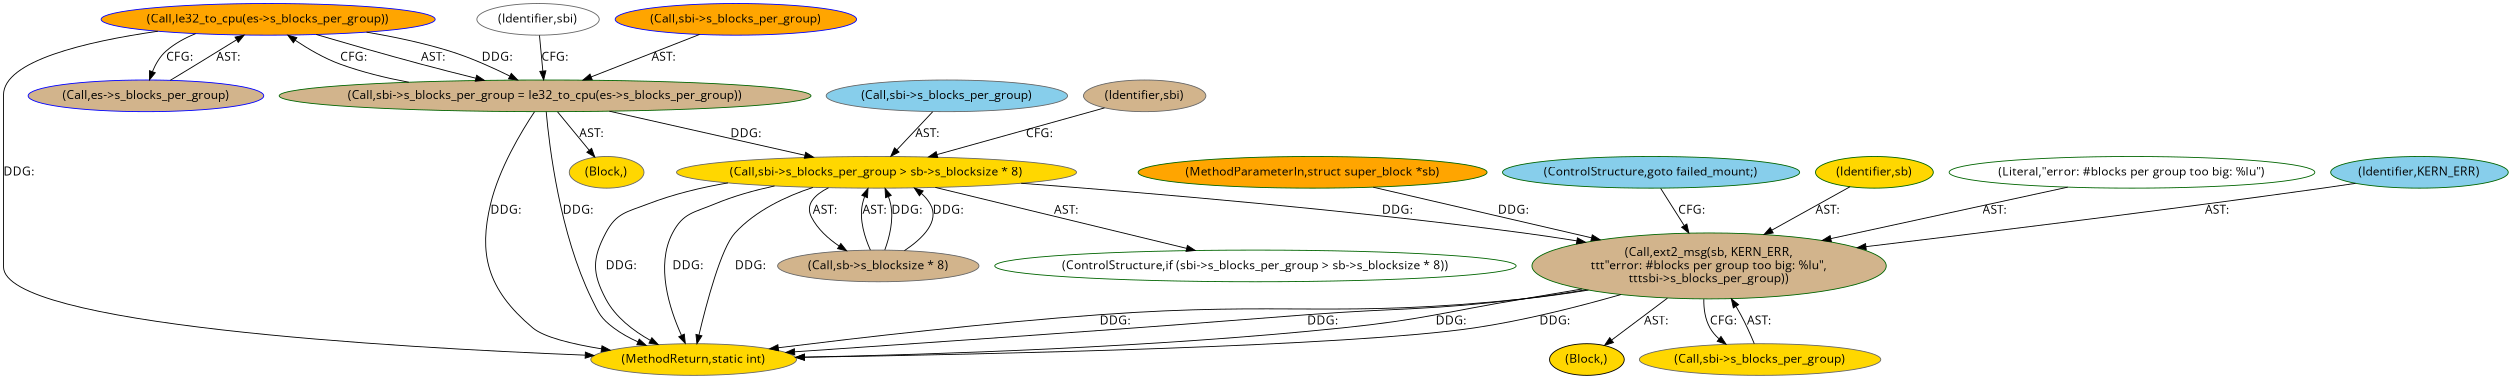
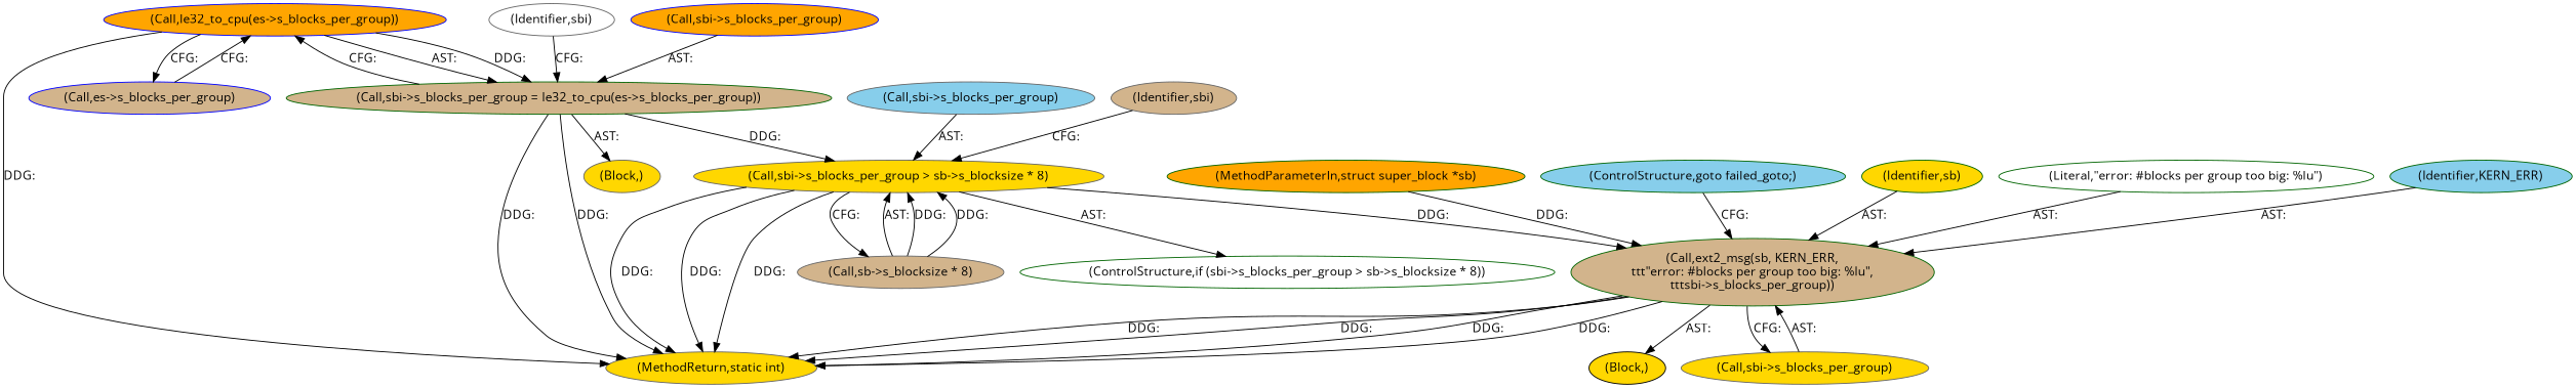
  digraph {
    fontname="Open Sans"
    node [color=darkgreen fillcolor=gold fontname="Open Sans" style=filled]
    edge [fontname="Open Sans"]
    n1 [color=blue fillcolor=orange label="(Call,le32_to_cpu(es->s_blocks_per_group))"]
    n2 [fillcolor=tan label="(Call,sbi->s_blocks_per_group = le32_to_cpu(es->s_blocks_per_group))"]
    n3 [color=gray40 label="(MethodReturn,static int)"]
    n4 [color=blue fillcolor=tan label="(Call,es->s_blocks_per_group)"]
    n5 [color=gray40 label="(Call,sbi->s_blocks_per_group > sb->s_blocksize * 8)"]
    n6 [color=gray40 label="(Block,)"]
    n7 [fillcolor=tan label="(Call,ext2_msg(sb, KERN_ERR,\n\t\t\t\"error: #blocks per group too big: %lu\",\n\t\t\tsbi->s_blocks_per_group))"]
    n8 [color=gray40 fillcolor=tan label="(Call,sb->s_blocksize * 8)"]
    n9 [fillcolor=white label="(ControlStructure,if (sbi->s_blocks_per_group > sb->s_blocksize * 8))"]
    n10 [color=gray40 label="(Call,sbi->s_blocks_per_group)"]
    n11 [color=black label="(Block,)"]
    n12 [fillcolor=orange label="(MethodParameterIn,struct super_block *sb)"]
-   n13 [fillcolor=skyblue label="(ControlStructure,goto failed_mount;)"]
+   n13 [fillcolor=skyblue label="(ControlStructure,goto failed_goto;)"]
    n14 [color=gray40 fillcolor=white label="(Identifier,sbi)"]
    n15 [color=gray40 fillcolor=skyblue label="(Call,sbi->s_blocks_per_group)"]
    n16 [color=blue fillcolor=orange label="(Call,sbi->s_blocks_per_group)"]
    n17 [label="(Identifier,sb)"]
    n18 [color=gray40 fillcolor=tan label="(Identifier,sbi)"]
    n19 [fillcolor=white label="(Literal,\"error: #blocks per group too big: %lu\")"]
    n20 [fillcolor=skyblue label="(Identifier,KERN_ERR)"]
    n1 -> n2 [label="AST: "]
    n1 -> n2 [label="DDG: "]
    n1 -> n3 [label="DDG: "]
    n1 -> n4 [label="CFG: "]
    n2 -> n1 [label="CFG: "]
    n2 -> n3 [label="DDG: "]
    n2 -> n3 [label="DDG: "]
    n2 -> n5 [label="DDG: "]
    n2 -> n6 [label="AST: "]
-   n4 -> n1 [label="AST: "]
+   n4 -> n1 [label="CFG: "]
    n5 -> n3 [label="DDG: "]
    n5 -> n3 [label="DDG: "]
    n5 -> n3 [label="DDG: "]
    n5 -> n7 [label="DDG: "]
-   n5 -> n8 [label="AST: "]
+   n5 -> n8 [label="CFG: "]
    n5 -> n9 [label="AST: "]
    n7 -> n3 [label="DDG: "]
    n7 -> n3 [label="DDG: "]
    n7 -> n3 [label="DDG: "]
    n7 -> n3 [label="DDG: "]
    n7 -> n10 [label="CFG: "]
    n7 -> n11 [label="AST: "]
    n8 -> n5 [label="AST: "]
    n8 -> n5 [label="DDG: "]
    n8 -> n5 [label="DDG: "]
    n10 -> n7 [label="AST: "]
    n12 -> n7 [label="DDG: "]
    n13 -> n7 [label="CFG: "]
    n14 -> n2 [label="CFG: "]
    n15 -> n5 [label="AST: "]
    n16 -> n2 [label="AST: "]
    n17 -> n7 [label="AST: "]
    n18 -> n5 [label="CFG: "]
    n19 -> n7 [label="AST: "]
    n20 -> n7 [label="AST: "]
  }
